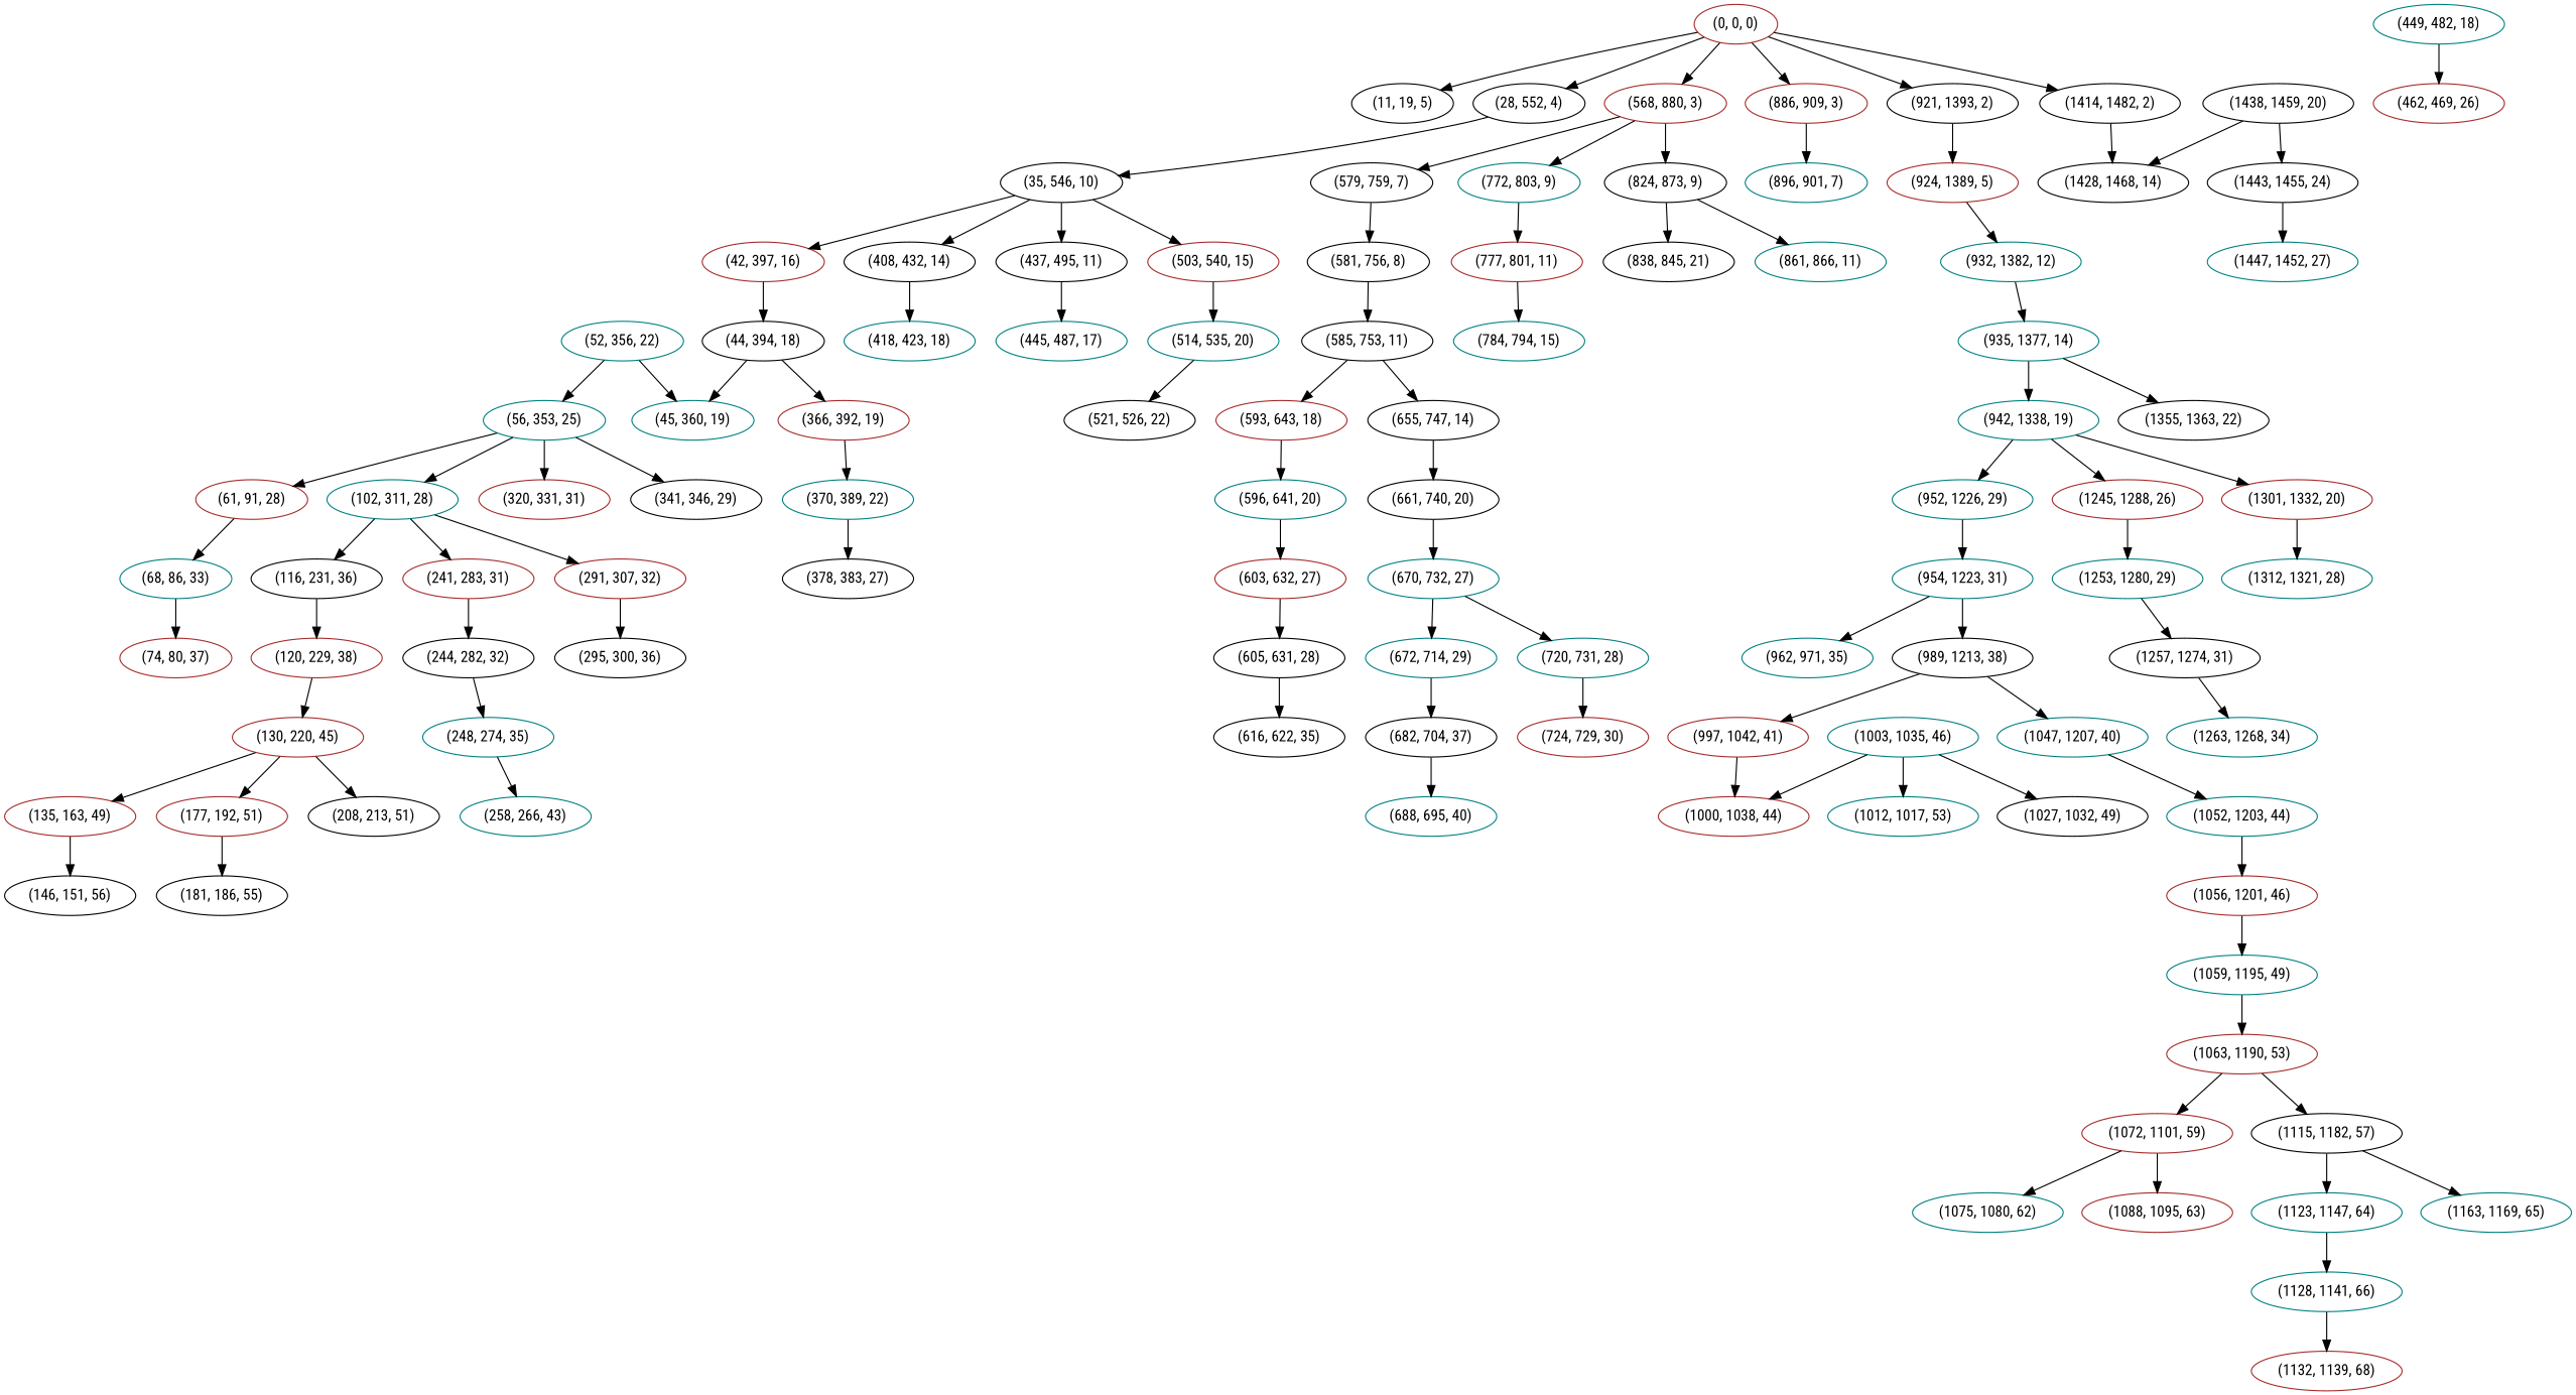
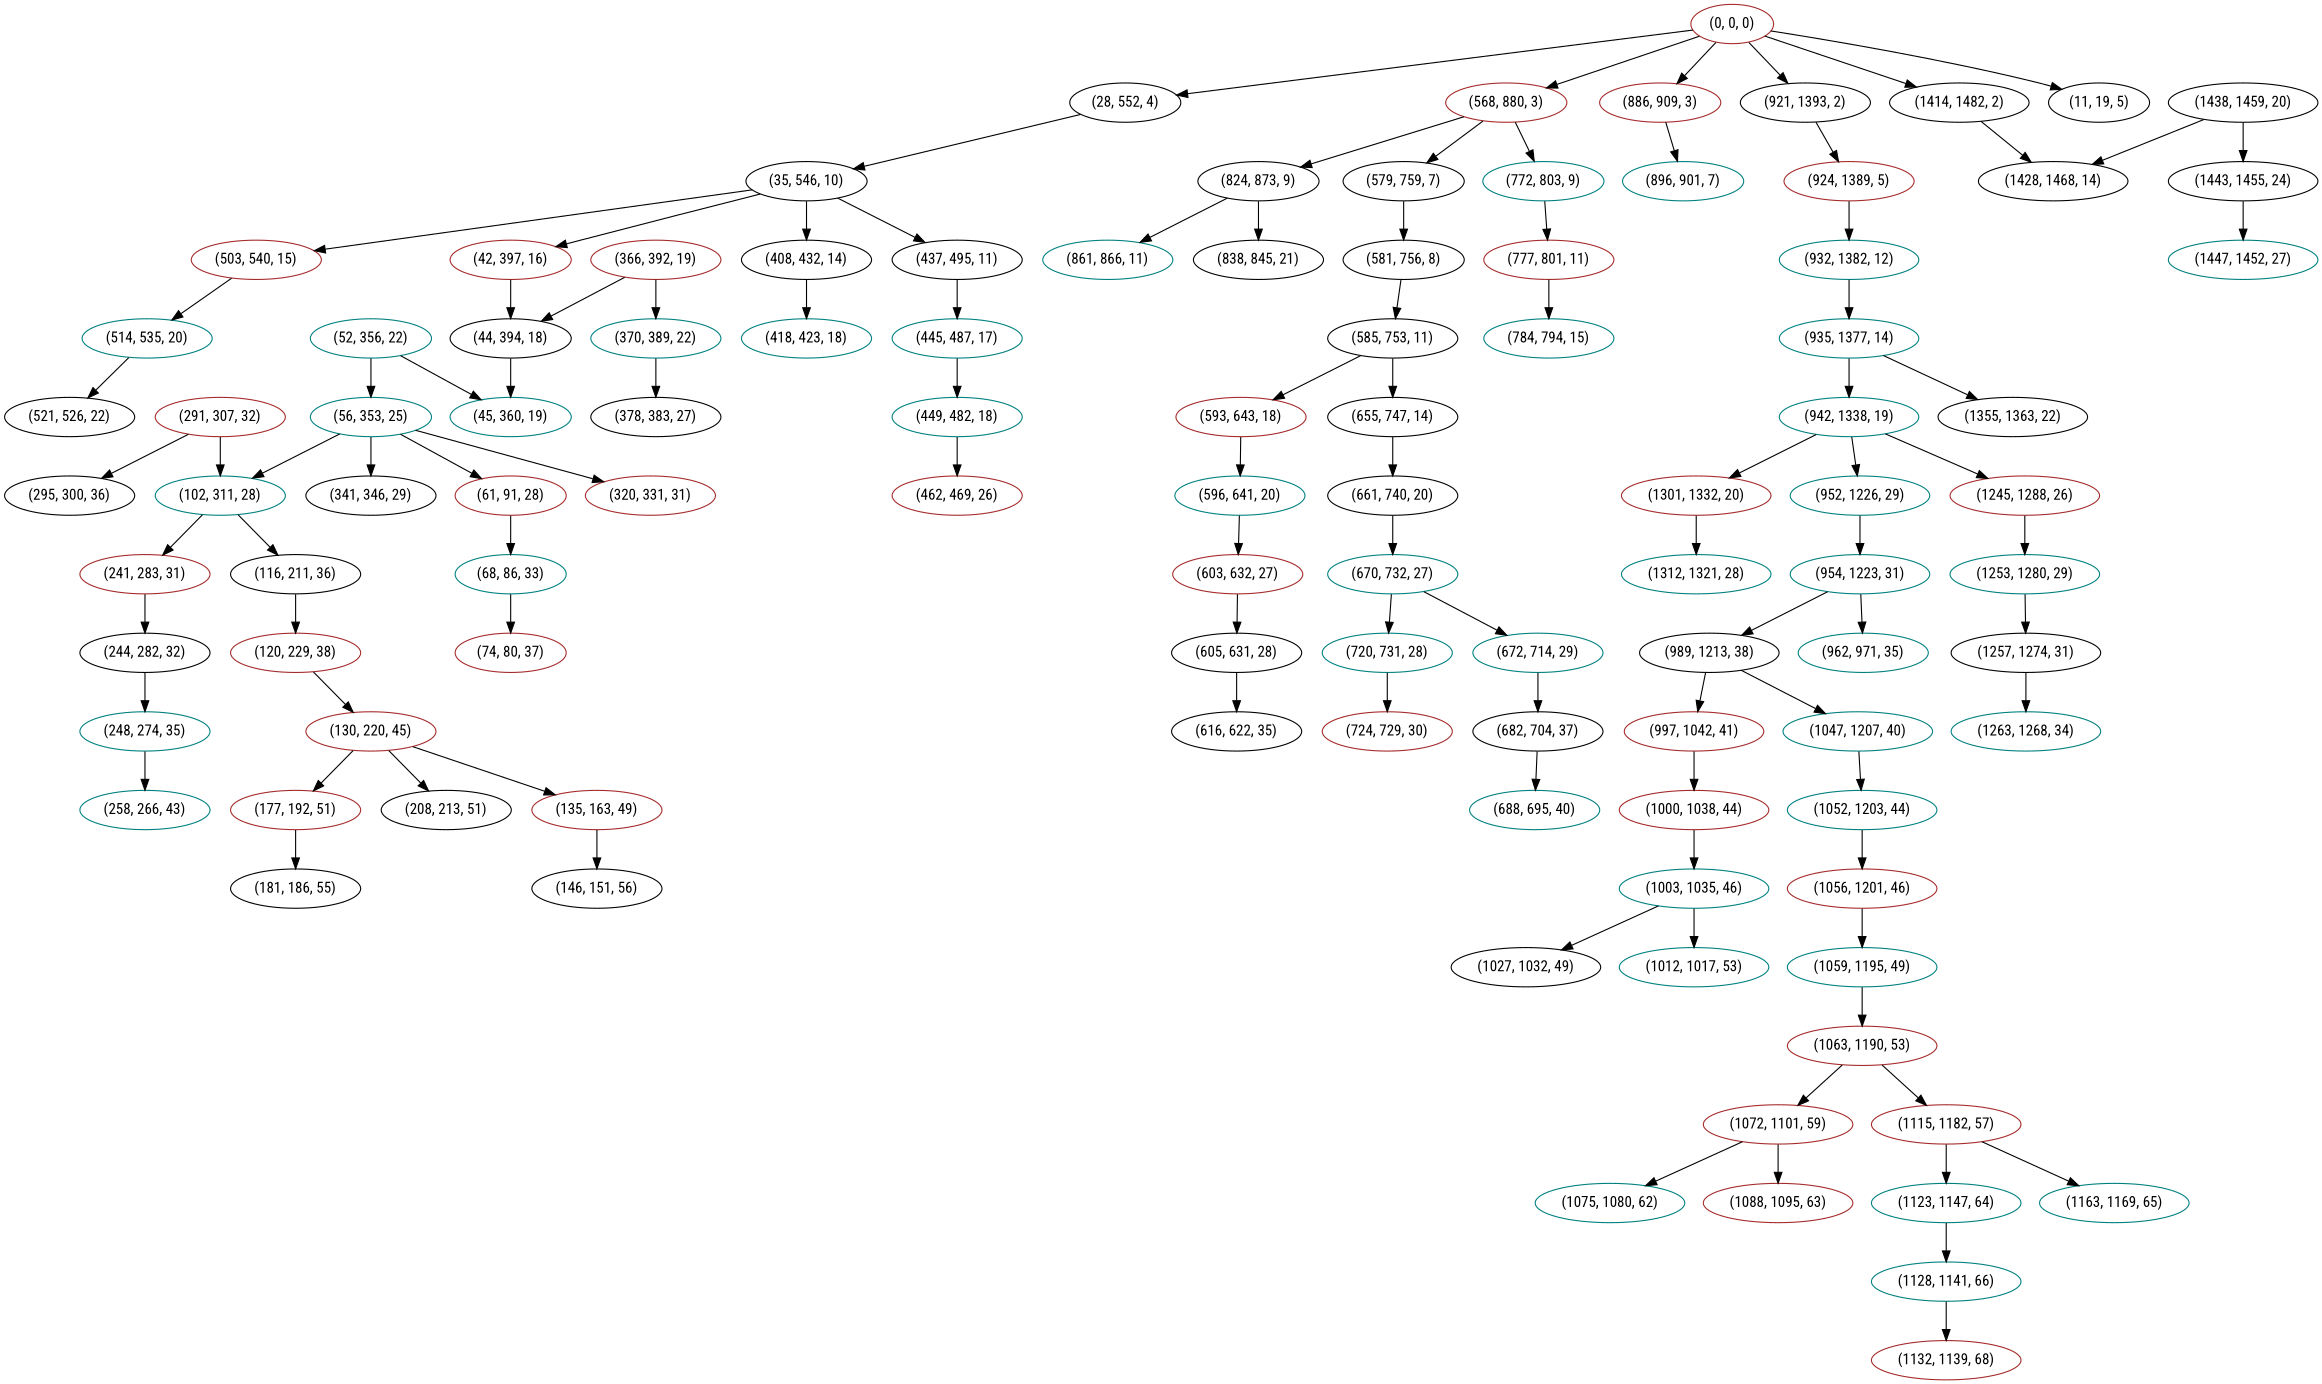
  digraph {
    fontname="Roboto Condensed"
    node [color=teal fontname="Roboto Condensed"]
    edge [fontname="Roboto Condensed"]
    "(0, 0, 0)" [color=brown]
    "(11, 19, 5)" [color=black]
    "(28, 552, 4)" [color=black]
    "(568, 880, 3)" [color=brown]
    "(886, 909, 3)" [color=brown]
    "(921, 1393, 2)" [color=black]
    "(1414, 1482, 2)" [color=black]
    "(35, 546, 10)" [color=black]
    "(579, 759, 7)" [color=black]
    "(772, 803, 9)"
    "(824, 873, 9)" [color=black]
    "(896, 901, 7)"
    "(924, 1389, 5)" [color=brown]
    "(1428, 1468, 14)" [color=black]
    "(42, 397, 16)" [color=brown]
    "(408, 432, 14)" [color=black]
    "(437, 495, 11)" [color=black]
    "(503, 540, 15)" [color=brown]
    "(44, 394, 18)" [color=black]
    "(418, 423, 18)"
    "(445, 487, 17)"
    "(514, 535, 20)"
    "(45, 360, 19)"
    "(366, 392, 19)" [color=brown]
    "(370, 389, 22)"
    "(52, 356, 22)"
    "(56, 353, 25)"
    "(61, 91, 28)" [color=brown]
    "(102, 311, 28)"
    "(320, 331, 31)" [color=brown]
    "(341, 346, 29)" [color=black]
    "(68, 86, 33)"
-   "(116, 231, 36)" [color=black]
+   "(116, 231, 36)" [color=black label="(116, 211, 36)"]
    "(241, 283, 31)" [color=brown]
    "(291, 307, 32)" [color=brown]
    "(74, 80, 37)" [color=brown]
    "(120, 229, 38)" [color=brown]
    "(244, 282, 32)" [color=black]
    "(295, 300, 36)" [color=black]
    "(130, 220, 45)" [color=brown]
    "(135, 163, 49)" [color=brown]
    "(177, 192, 51)" [color=brown]
    "(208, 213, 51)" [color=black]
    "(146, 151, 56)" [color=black]
    "(181, 186, 55)" [color=black]
    "(248, 274, 35)"
    "(258, 266, 43)"
    "(378, 383, 27)" [color=black]
    "(449, 482, 18)"
    "(462, 469, 26)" [color=brown]
    "(521, 526, 22)" [color=black]
    "(581, 756, 8)" [color=black]
    "(777, 801, 11)" [color=brown]
    "(838, 845, 21)" [color=black]
    "(861, 866, 11)"
    "(585, 753, 11)" [color=black]
    "(593, 643, 18)" [color=brown]
    "(655, 747, 14)" [color=black]
    "(596, 641, 20)"
    "(661, 740, 20)" [color=black]
    "(603, 632, 27)" [color=brown]
    "(605, 631, 28)" [color=black]
    "(616, 622, 35)" [color=black]
    "(670, 732, 27)"
    "(672, 714, 29)"
    "(720, 731, 28)"
    "(682, 704, 37)" [color=black]
    "(724, 729, 30)" [color=brown]
    "(688, 695, 40)"
    "(784, 794, 15)"
    "(932, 1382, 12)"
    "(935, 1377, 14)"
    "(942, 1338, 19)"
    "(1355, 1363, 22)" [color=black]
    "(952, 1226, 29)"
    "(1245, 1288, 26)" [color=brown]
    "(1301, 1332, 20)" [color=brown]
    "(954, 1223, 31)"
    "(1253, 1280, 29)"
    "(1312, 1321, 28)"
    "(962, 971, 35)"
    "(989, 1213, 38)" [color=black]
    "(997, 1042, 41)" [color=brown]
    "(1047, 1207, 40)"
    "(1000, 1038, 44)" [color=brown]
    "(1052, 1203, 44)"
    "(1003, 1035, 46)"
    "(1012, 1017, 53)"
    "(1027, 1032, 49)" [color=black]
    "(1056, 1201, 46)" [color=brown]
    "(1059, 1195, 49)"
    "(1063, 1190, 53)" [color=brown]
    "(1072, 1101, 59)" [color=brown]
-   "(1115, 1182, 57)" [color=black]
+   "(1115, 1182, 57)" [color=brown]
    "(1075, 1080, 62)"
    "(1088, 1095, 63)" [color=brown]
    "(1123, 1147, 64)"
    "(1163, 1169, 65)"
    "(1128, 1141, 66)"
    "(1132, 1139, 68)" [color=brown]
    "(1257, 1274, 31)" [color=black]
    "(1263, 1268, 34)"
    "(1438, 1459, 20)" [color=black]
    "(1443, 1455, 24)" [color=black]
    n105 [label="(1447, 1452, 27)"]
    "(0, 0, 0)" -> "(11, 19, 5)"
    "(0, 0, 0)" -> "(28, 552, 4)"
    "(0, 0, 0)" -> "(568, 880, 3)"
    "(0, 0, 0)" -> "(886, 909, 3)"
    "(0, 0, 0)" -> "(921, 1393, 2)"
    "(0, 0, 0)" -> "(1414, 1482, 2)"
    "(28, 552, 4)" -> "(35, 546, 10)"
    "(568, 880, 3)" -> "(579, 759, 7)"
    "(568, 880, 3)" -> "(772, 803, 9)"
    "(568, 880, 3)" -> "(824, 873, 9)"
    "(886, 909, 3)" -> "(896, 901, 7)"
    "(921, 1393, 2)" -> "(924, 1389, 5)"
    "(1414, 1482, 2)" -> "(1428, 1468, 14)"
    "(35, 546, 10)" -> "(42, 397, 16)"
    "(35, 546, 10)" -> "(408, 432, 14)"
    "(35, 546, 10)" -> "(437, 495, 11)"
    "(35, 546, 10)" -> "(503, 540, 15)"
    "(579, 759, 7)" -> "(581, 756, 8)"
    "(772, 803, 9)" -> "(777, 801, 11)"
    "(824, 873, 9)" -> "(838, 845, 21)"
    "(824, 873, 9)" -> "(861, 866, 11)"
    "(924, 1389, 5)" -> "(932, 1382, 12)"
    "(42, 397, 16)" -> "(44, 394, 18)"
    "(408, 432, 14)" -> "(418, 423, 18)"
    "(437, 495, 11)" -> "(445, 487, 17)"
    "(503, 540, 15)" -> "(514, 535, 20)"
    "(44, 394, 18)" -> "(45, 360, 19)"
-   "(44, 394, 18)" -> "(366, 392, 19)"
+   "(366, 392, 19)" -> "(44, 394, 18)"
+   "(445, 487, 17)" -> "(449, 482, 18)"
    "(514, 535, 20)" -> "(521, 526, 22)"
    "(366, 392, 19)" -> "(370, 389, 22)"
    "(370, 389, 22)" -> "(378, 383, 27)"
    "(52, 356, 22)" -> "(45, 360, 19)"
    "(52, 356, 22)" -> "(56, 353, 25)"
    "(56, 353, 25)" -> "(61, 91, 28)"
    "(56, 353, 25)" -> "(102, 311, 28)"
    "(56, 353, 25)" -> "(320, 331, 31)"
    "(56, 353, 25)" -> "(341, 346, 29)"
    "(61, 91, 28)" -> "(68, 86, 33)"
    "(102, 311, 28)" -> "(116, 231, 36)"
    "(102, 311, 28)" -> "(241, 283, 31)"
-   "(102, 311, 28)" -> "(291, 307, 32)"
+   "(291, 307, 32)" -> "(102, 311, 28)"
    "(68, 86, 33)" -> "(74, 80, 37)"
    "(116, 231, 36)" -> "(120, 229, 38)"
    "(241, 283, 31)" -> "(244, 282, 32)"
    "(291, 307, 32)" -> "(295, 300, 36)"
    "(120, 229, 38)" -> "(130, 220, 45)"
    "(244, 282, 32)" -> "(248, 274, 35)"
    "(130, 220, 45)" -> "(135, 163, 49)"
    "(130, 220, 45)" -> "(177, 192, 51)"
    "(130, 220, 45)" -> "(208, 213, 51)"
    "(135, 163, 49)" -> "(146, 151, 56)"
    "(177, 192, 51)" -> "(181, 186, 55)"
    "(248, 274, 35)" -> "(258, 266, 43)"
    "(449, 482, 18)" -> "(462, 469, 26)"
    "(581, 756, 8)" -> "(585, 753, 11)"
    "(777, 801, 11)" -> "(784, 794, 15)"
    "(585, 753, 11)" -> "(593, 643, 18)"
    "(585, 753, 11)" -> "(655, 747, 14)"
    "(593, 643, 18)" -> "(596, 641, 20)"
    "(655, 747, 14)" -> "(661, 740, 20)"
    "(596, 641, 20)" -> "(603, 632, 27)"
    "(661, 740, 20)" -> "(670, 732, 27)"
    "(603, 632, 27)" -> "(605, 631, 28)"
    "(605, 631, 28)" -> "(616, 622, 35)"
    "(670, 732, 27)" -> "(672, 714, 29)"
    "(670, 732, 27)" -> "(720, 731, 28)"
    "(672, 714, 29)" -> "(682, 704, 37)"
    "(720, 731, 28)" -> "(724, 729, 30)"
    "(682, 704, 37)" -> "(688, 695, 40)"
    "(932, 1382, 12)" -> "(935, 1377, 14)"
    "(935, 1377, 14)" -> "(942, 1338, 19)"
    "(935, 1377, 14)" -> "(1355, 1363, 22)"
    "(942, 1338, 19)" -> "(952, 1226, 29)"
    "(942, 1338, 19)" -> "(1245, 1288, 26)"
    "(942, 1338, 19)" -> "(1301, 1332, 20)"
    "(952, 1226, 29)" -> "(954, 1223, 31)"
    "(1245, 1288, 26)" -> "(1253, 1280, 29)"
    "(1301, 1332, 20)" -> "(1312, 1321, 28)"
    "(954, 1223, 31)" -> "(962, 971, 35)"
    "(954, 1223, 31)" -> "(989, 1213, 38)"
    "(1253, 1280, 29)" -> "(1257, 1274, 31)"
    "(989, 1213, 38)" -> "(997, 1042, 41)"
    "(989, 1213, 38)" -> "(1047, 1207, 40)"
    "(997, 1042, 41)" -> "(1000, 1038, 44)"
    "(1047, 1207, 40)" -> "(1052, 1203, 44)"
-   "(1003, 1035, 46)" -> "(1000, 1038, 44)"
+   "(1000, 1038, 44)" -> "(1003, 1035, 46)"
    "(1052, 1203, 44)" -> "(1056, 1201, 46)"
    "(1003, 1035, 46)" -> "(1012, 1017, 53)"
    "(1003, 1035, 46)" -> "(1027, 1032, 49)"
    "(1056, 1201, 46)" -> "(1059, 1195, 49)"
    "(1059, 1195, 49)" -> "(1063, 1190, 53)"
    "(1063, 1190, 53)" -> "(1072, 1101, 59)"
    "(1063, 1190, 53)" -> "(1115, 1182, 57)"
    "(1072, 1101, 59)" -> "(1075, 1080, 62)"
    "(1072, 1101, 59)" -> "(1088, 1095, 63)"
    "(1115, 1182, 57)" -> "(1123, 1147, 64)"
    "(1115, 1182, 57)" -> "(1163, 1169, 65)"
    "(1123, 1147, 64)" -> "(1128, 1141, 66)"
    "(1128, 1141, 66)" -> "(1132, 1139, 68)"
    "(1257, 1274, 31)" -> "(1263, 1268, 34)"
    "(1438, 1459, 20)" -> "(1428, 1468, 14)"
    "(1438, 1459, 20)" -> "(1443, 1455, 24)"
    "(1443, 1455, 24)" -> n105
  }
